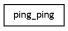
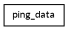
  digraph {
    rankdir=TB
    fontname=Lato
-   n1 [color=black fillcolor=white fontname=Lato fontsize=10 height=0.2 label=ping_ping shape=record style=filled width=0.4]
+   n1 [color=black fillcolor=white fontname=Lato fontsize=10 height=0.2 label=ping_data shape=record style=filled width=0.4]
  }
